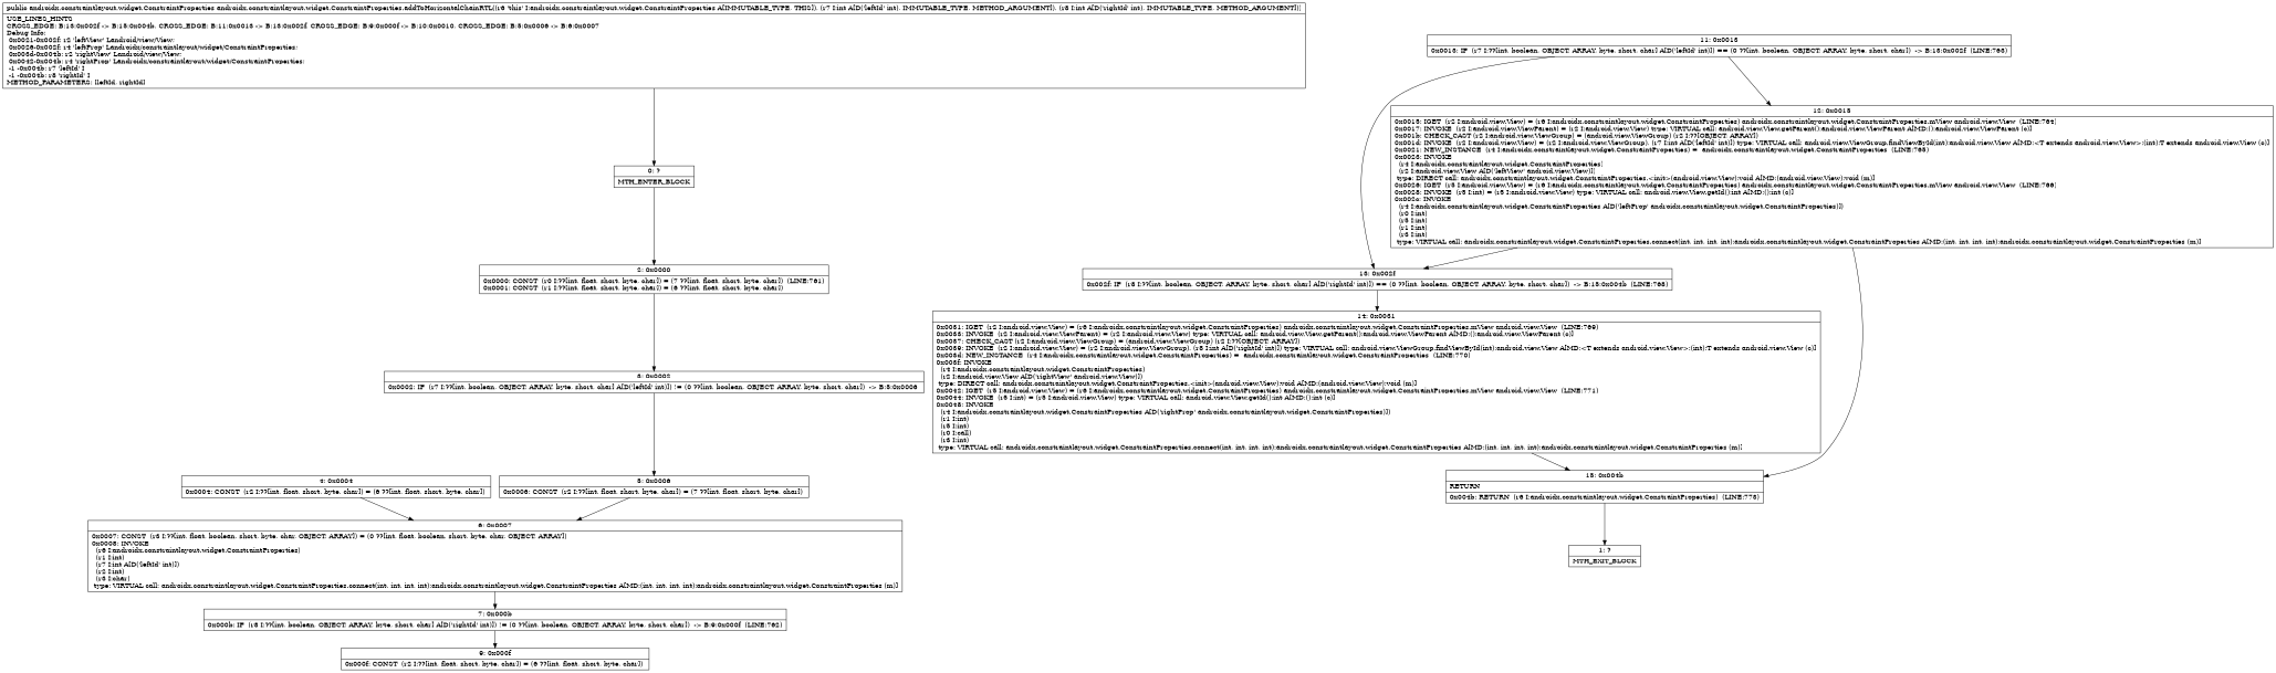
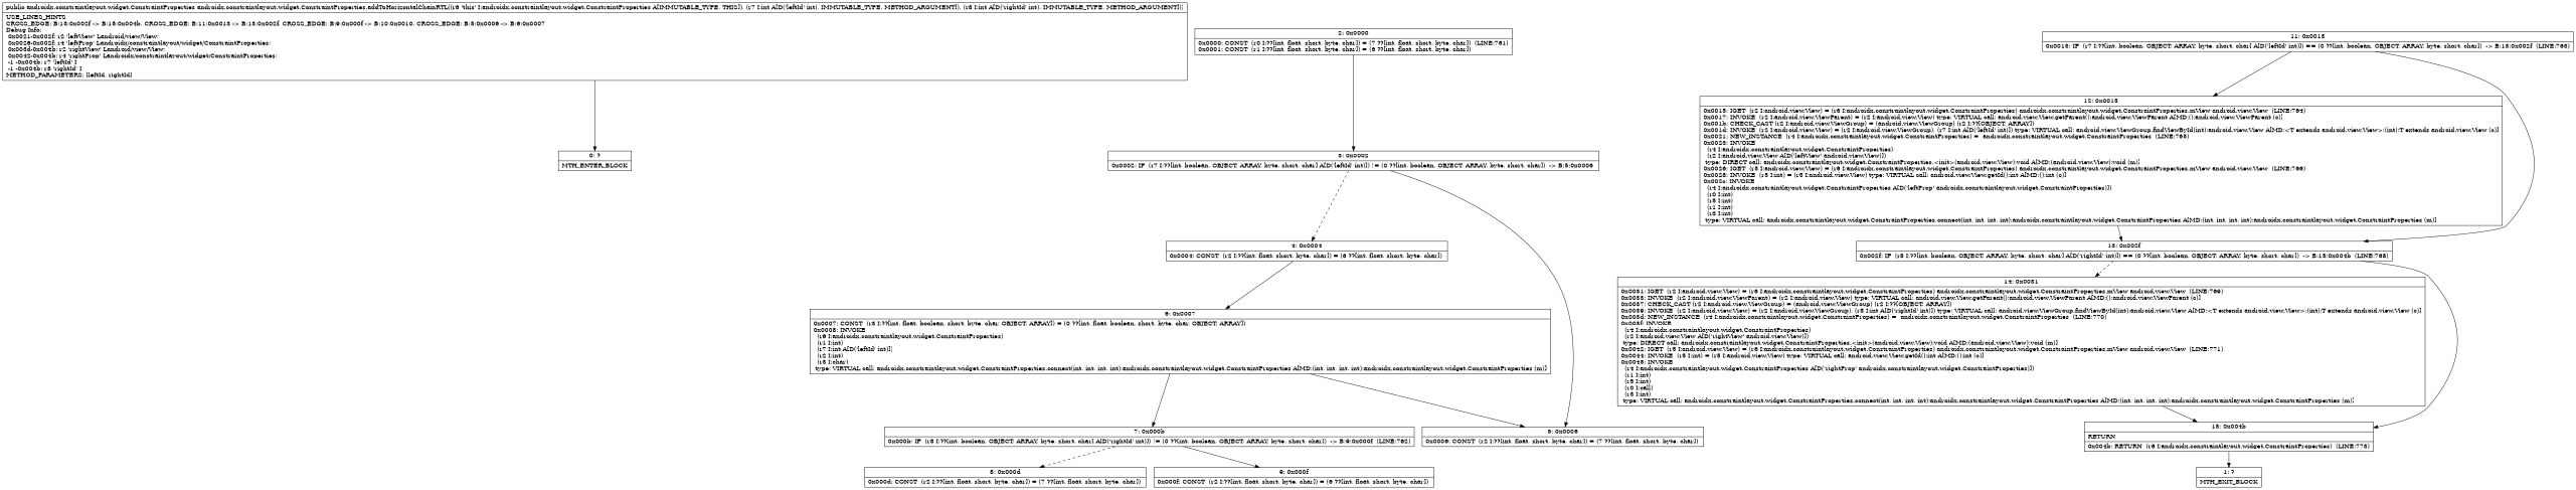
  digraph {
    node [shape=record]
    n1 [label="{0\:\ ?|MTH_ENTER_BLOCK\l}"]
    n2 [label="{2\:\ 0x0000|0x0000: CONST  (r0 I:??[int, float, short, byte, char]) = (7 ??[int, float, short, byte, char])  (LINE:761)\l0x0001: CONST  (r1 I:??[int, float, short, byte, char]) = (6 ??[int, float, short, byte, char]) \l}"]
    n3 [label="{3\:\ 0x0002|0x0002: IF  (r7 I:??[int, boolean, OBJECT, ARRAY, byte, short, char] A[D('leftId' int)]) != (0 ??[int, boolean, OBJECT, ARRAY, byte, short, char])  \-\> B:5:0x0006 \l}"]
    n4 [label="{4\:\ 0x0004|0x0004: CONST  (r2 I:??[int, float, short, byte, char]) = (6 ??[int, float, short, byte, char]) \l}"]
    n5 [label="{5\:\ 0x0006|0x0006: CONST  (r2 I:??[int, float, short, byte, char]) = (7 ??[int, float, short, byte, char]) \l}"]
    n6 [label="{6\:\ 0x0007|0x0007: CONST  (r3 I:??[int, float, boolean, short, byte, char, OBJECT, ARRAY]) = (0 ??[int, float, boolean, short, byte, char, OBJECT, ARRAY]) \l0x0008: INVOKE  \l  (r6 I:androidx.constraintlayout.widget.ConstraintProperties)\l  (r1 I:int)\l  (r7 I:int A[D('leftId' int)])\l  (r2 I:int)\l  (r3 I:char)\l type: VIRTUAL call: androidx.constraintlayout.widget.ConstraintProperties.connect(int, int, int, int):androidx.constraintlayout.widget.ConstraintProperties A[MD:(int, int, int, int):androidx.constraintlayout.widget.ConstraintProperties (m)]\l}"]
    n7 [label="{7\:\ 0x000b|0x000b: IF  (r8 I:??[int, boolean, OBJECT, ARRAY, byte, short, char] A[D('rightId' int)]) != (0 ??[int, boolean, OBJECT, ARRAY, byte, short, char])  \-\> B:9:0x000f  (LINE:762)\l}"]
+   n8 [label="{8\:\ 0x000d|0x000d: CONST  (r2 I:??[int, float, short, byte, char]) = (7 ??[int, float, short, byte, char]) \l}"]
    n9 [label="{9\:\ 0x000f|0x000f: CONST  (r2 I:??[int, float, short, byte, char]) = (6 ??[int, float, short, byte, char]) \l}"]
    n10 [label="{11\:\ 0x0013|0x0013: IF  (r7 I:??[int, boolean, OBJECT, ARRAY, byte, short, char] A[D('leftId' int)]) == (0 ??[int, boolean, OBJECT, ARRAY, byte, short, char])  \-\> B:13:0x002f  (LINE:763)\l}"]
    n11 [label="{12\:\ 0x0015|0x0015: IGET  (r2 I:android.view.View) = (r6 I:androidx.constraintlayout.widget.ConstraintProperties) androidx.constraintlayout.widget.ConstraintProperties.mView android.view.View  (LINE:764)\l0x0017: INVOKE  (r2 I:android.view.ViewParent) = (r2 I:android.view.View) type: VIRTUAL call: android.view.View.getParent():android.view.ViewParent A[MD:():android.view.ViewParent (c)]\l0x001b: CHECK_CAST (r2 I:android.view.ViewGroup) = (android.view.ViewGroup) (r2 I:??[OBJECT, ARRAY]) \l0x001d: INVOKE  (r2 I:android.view.View) = (r2 I:android.view.ViewGroup), (r7 I:int A[D('leftId' int)]) type: VIRTUAL call: android.view.ViewGroup.findViewById(int):android.view.View A[MD:\<T extends android.view.View\>:(int):T extends android.view.View (c)]\l0x0021: NEW_INSTANCE  (r4 I:androidx.constraintlayout.widget.ConstraintProperties) =  androidx.constraintlayout.widget.ConstraintProperties  (LINE:765)\l0x0023: INVOKE  \l  (r4 I:androidx.constraintlayout.widget.ConstraintProperties)\l  (r2 I:android.view.View A[D('leftView' android.view.View)])\l type: DIRECT call: androidx.constraintlayout.widget.ConstraintProperties.\<init\>(android.view.View):void A[MD:(android.view.View):void (m)]\l0x0026: IGET  (r5 I:android.view.View) = (r6 I:androidx.constraintlayout.widget.ConstraintProperties) androidx.constraintlayout.widget.ConstraintProperties.mView android.view.View  (LINE:766)\l0x0028: INVOKE  (r5 I:int) = (r5 I:android.view.View) type: VIRTUAL call: android.view.View.getId():int A[MD:():int (c)]\l0x002c: INVOKE  \l  (r4 I:androidx.constraintlayout.widget.ConstraintProperties A[D('leftProp' androidx.constraintlayout.widget.ConstraintProperties)])\l  (r0 I:int)\l  (r5 I:int)\l  (r1 I:int)\l  (r3 I:int)\l type: VIRTUAL call: androidx.constraintlayout.widget.ConstraintProperties.connect(int, int, int, int):androidx.constraintlayout.widget.ConstraintProperties A[MD:(int, int, int, int):androidx.constraintlayout.widget.ConstraintProperties (m)]\l}"]
    n12 [label="{13\:\ 0x002f|0x002f: IF  (r8 I:??[int, boolean, OBJECT, ARRAY, byte, short, char] A[D('rightId' int)]) == (0 ??[int, boolean, OBJECT, ARRAY, byte, short, char])  \-\> B:15:0x004b  (LINE:768)\l}"]
    n13 [label="{14\:\ 0x0031|0x0031: IGET  (r2 I:android.view.View) = (r6 I:androidx.constraintlayout.widget.ConstraintProperties) androidx.constraintlayout.widget.ConstraintProperties.mView android.view.View  (LINE:769)\l0x0033: INVOKE  (r2 I:android.view.ViewParent) = (r2 I:android.view.View) type: VIRTUAL call: android.view.View.getParent():android.view.ViewParent A[MD:():android.view.ViewParent (c)]\l0x0037: CHECK_CAST (r2 I:android.view.ViewGroup) = (android.view.ViewGroup) (r2 I:??[OBJECT, ARRAY]) \l0x0039: INVOKE  (r2 I:android.view.View) = (r2 I:android.view.ViewGroup), (r8 I:int A[D('rightId' int)]) type: VIRTUAL call: android.view.ViewGroup.findViewById(int):android.view.View A[MD:\<T extends android.view.View\>:(int):T extends android.view.View (c)]\l0x003d: NEW_INSTANCE  (r4 I:androidx.constraintlayout.widget.ConstraintProperties) =  androidx.constraintlayout.widget.ConstraintProperties  (LINE:770)\l0x003f: INVOKE  \l  (r4 I:androidx.constraintlayout.widget.ConstraintProperties)\l  (r2 I:android.view.View A[D('rightView' android.view.View)])\l type: DIRECT call: androidx.constraintlayout.widget.ConstraintProperties.\<init\>(android.view.View):void A[MD:(android.view.View):void (m)]\l0x0042: IGET  (r5 I:android.view.View) = (r6 I:androidx.constraintlayout.widget.ConstraintProperties) androidx.constraintlayout.widget.ConstraintProperties.mView android.view.View  (LINE:771)\l0x0044: INVOKE  (r5 I:int) = (r5 I:android.view.View) type: VIRTUAL call: android.view.View.getId():int A[MD:():int (c)]\l0x0048: INVOKE  \l  (r4 I:androidx.constraintlayout.widget.ConstraintProperties A[D('rightProp' androidx.constraintlayout.widget.ConstraintProperties)])\l  (r1 I:int)\l  (r5 I:int)\l  (r0 I:call)\l  (r3 I:int)\l type: VIRTUAL call: androidx.constraintlayout.widget.ConstraintProperties.connect(int, int, int, int):androidx.constraintlayout.widget.ConstraintProperties A[MD:(int, int, int, int):androidx.constraintlayout.widget.ConstraintProperties (m)]\l}"]
    n14 [label="{15\:\ 0x004b|RETURN\l|0x004b: RETURN  (r6 I:androidx.constraintlayout.widget.ConstraintProperties)  (LINE:773)\l}"]
    n15 [label="{1\:\ ?|MTH_EXIT_BLOCK\l}"]
    n16 [label="{public androidx.constraintlayout.widget.ConstraintProperties androidx.constraintlayout.widget.ConstraintProperties.addToHorizontalChainRTL((r6 'this' I:androidx.constraintlayout.widget.ConstraintProperties A[IMMUTABLE_TYPE, THIS]), (r7 I:int A[D('leftId' int), IMMUTABLE_TYPE, METHOD_ARGUMENT]), (r8 I:int A[D('rightId' int), IMMUTABLE_TYPE, METHOD_ARGUMENT]))  | USE_LINES_HINTS\lCROSS_EDGE: B:13:0x002f \-\> B:15:0x004b, CROSS_EDGE: B:11:0x0013 \-\> B:13:0x002f, CROSS_EDGE: B:9:0x000f \-\> B:10:0x0010, CROSS_EDGE: B:5:0x0006 \-\> B:6:0x0007\lDebug Info:\l  0x0021\-0x002f: r2 'leftView' Landroid\/view\/View;\l  0x0026\-0x002f: r4 'leftProp' Landroidx\/constraintlayout\/widget\/ConstraintProperties;\l  0x003d\-0x004b: r2 'rightView' Landroid\/view\/View;\l  0x0042\-0x004b: r4 'rightProp' Landroidx\/constraintlayout\/widget\/ConstraintProperties;\l  \-1 \-0x004b: r7 'leftId' I\l  \-1 \-0x004b: r8 'rightId' I\lMETHOD_PARAMETERS: [leftId, rightId]\l}"]
-   n1 -> n2
    n2 -> n3
+   n3 -> n4 [style=dashed]
    n3 -> n5
    n4 -> n6
-   n5 -> n6
+   n6 -> n5
    n6 -> n7
+   n7 -> n8 [style=dashed]
    n7 -> n9
    n10 -> n11 [style=solid]
    n10 -> n12
    n11 -> n12
-   n12 -> n13 [style=solid]
-   n11 -> n14
+   n12 -> n13 [style=dashed]
+   n12 -> n14
    n13 -> n14
    n14 -> n15
    n16 -> n1
  }
